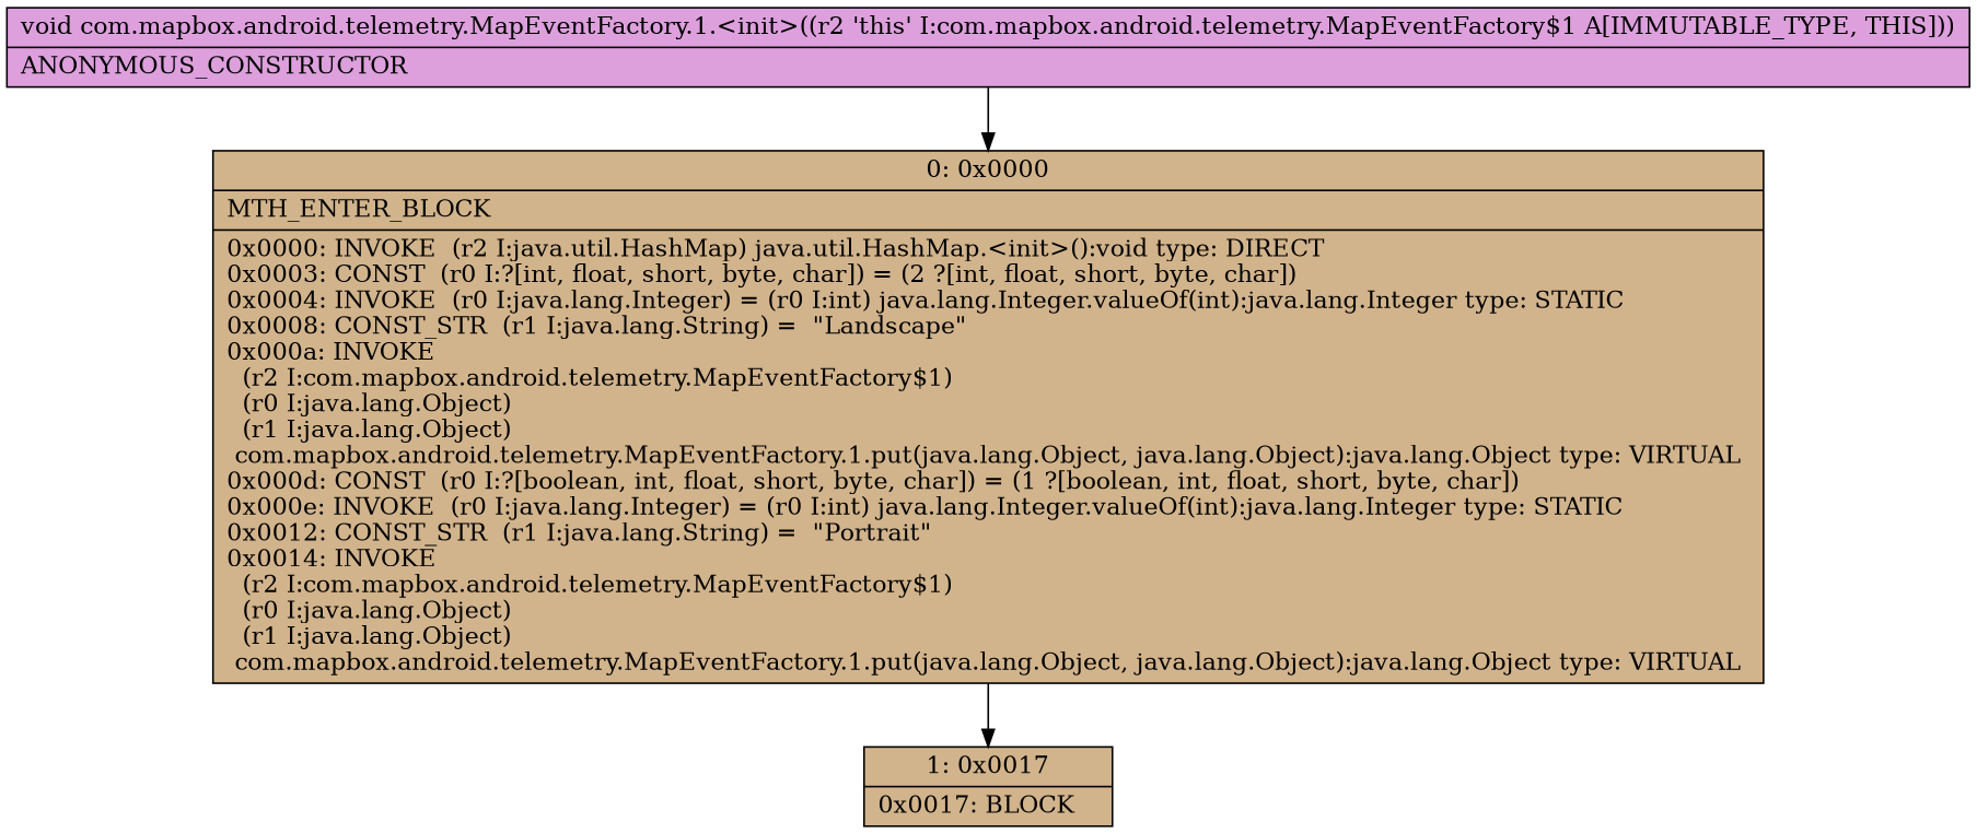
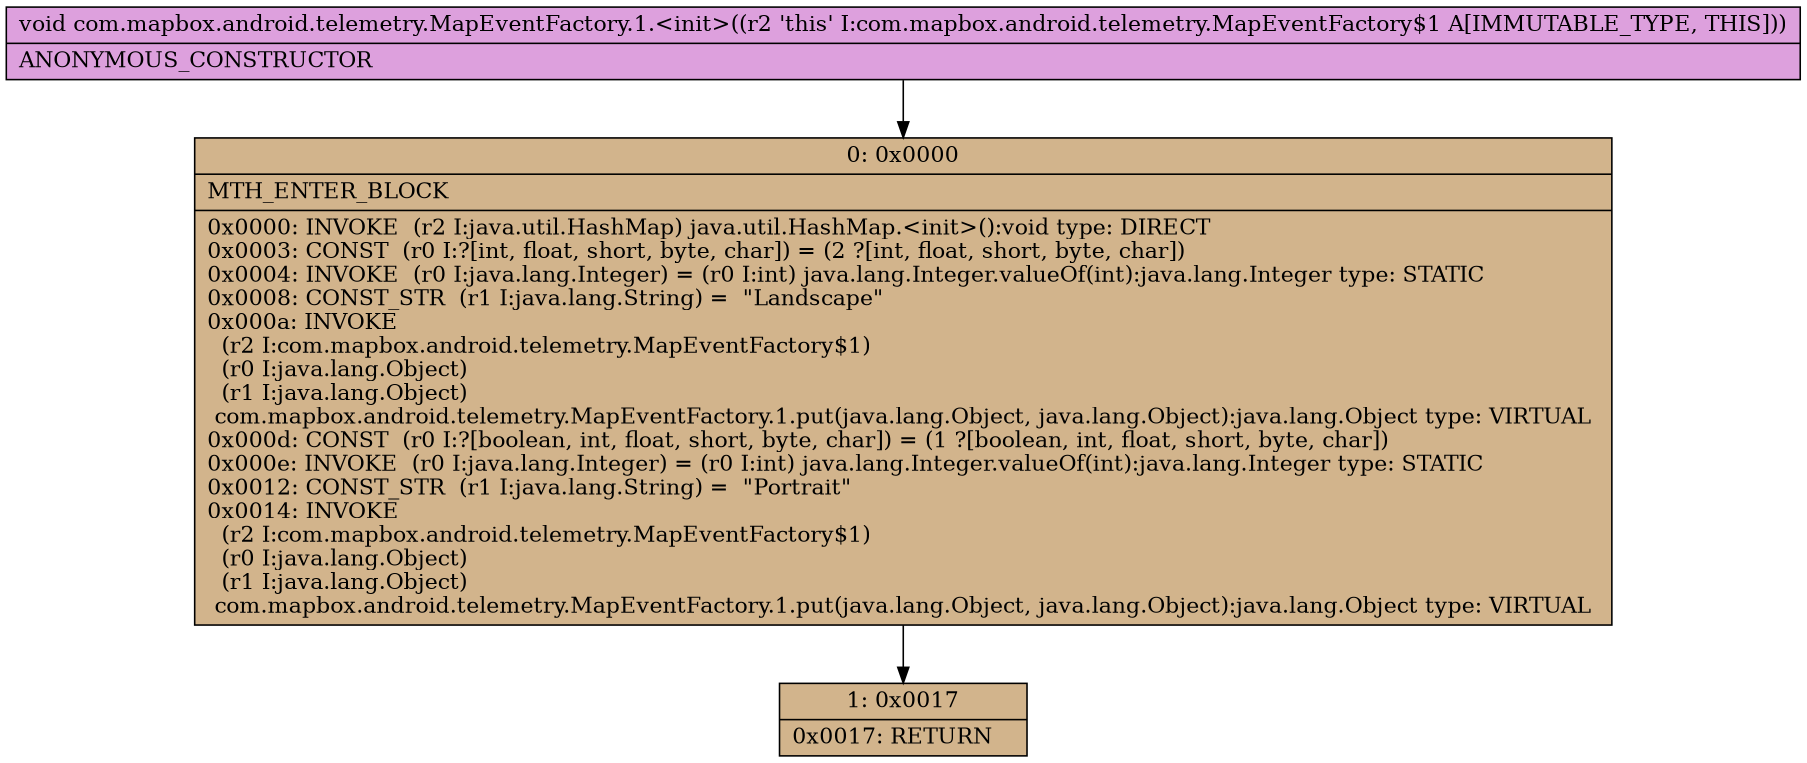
  digraph {
    fontname="DejaVu Serif"
    node [shape=record style=filled fillcolor=tan fontname="DejaVu Serif"]
    edge [fontname="DejaVu Serif"]
    n1 [label="{0\:\ 0x0000|MTH_ENTER_BLOCK\l|0x0000: INVOKE  (r2 I:java.util.HashMap) java.util.HashMap.\<init\>():void type: DIRECT \l0x0003: CONST  (r0 I:?[int, float, short, byte, char]) = (2 ?[int, float, short, byte, char]) \l0x0004: INVOKE  (r0 I:java.lang.Integer) = (r0 I:int) java.lang.Integer.valueOf(int):java.lang.Integer type: STATIC \l0x0008: CONST_STR  (r1 I:java.lang.String) =  \"Landscape\" \l0x000a: INVOKE  \l  (r2 I:com.mapbox.android.telemetry.MapEventFactory$1)\l  (r0 I:java.lang.Object)\l  (r1 I:java.lang.Object)\l com.mapbox.android.telemetry.MapEventFactory.1.put(java.lang.Object, java.lang.Object):java.lang.Object type: VIRTUAL \l0x000d: CONST  (r0 I:?[boolean, int, float, short, byte, char]) = (1 ?[boolean, int, float, short, byte, char]) \l0x000e: INVOKE  (r0 I:java.lang.Integer) = (r0 I:int) java.lang.Integer.valueOf(int):java.lang.Integer type: STATIC \l0x0012: CONST_STR  (r1 I:java.lang.String) =  \"Portrait\" \l0x0014: INVOKE  \l  (r2 I:com.mapbox.android.telemetry.MapEventFactory$1)\l  (r0 I:java.lang.Object)\l  (r1 I:java.lang.Object)\l com.mapbox.android.telemetry.MapEventFactory.1.put(java.lang.Object, java.lang.Object):java.lang.Object type: VIRTUAL \l}"]
-   n2 [label="{1\:\ 0x0017|0x0017: BLOCK   \l}"]
+   n2 [label="{1\:\ 0x0017|0x0017: RETURN   \l}"]
    n3 [label="{void com.mapbox.android.telemetry.MapEventFactory.1.\<init\>((r2 'this' I:com.mapbox.android.telemetry.MapEventFactory$1 A[IMMUTABLE_TYPE, THIS]))  | ANONYMOUS_CONSTRUCTOR\l}" fillcolor=plum]
    n1 -> n2
    n3 -> n1
  }
